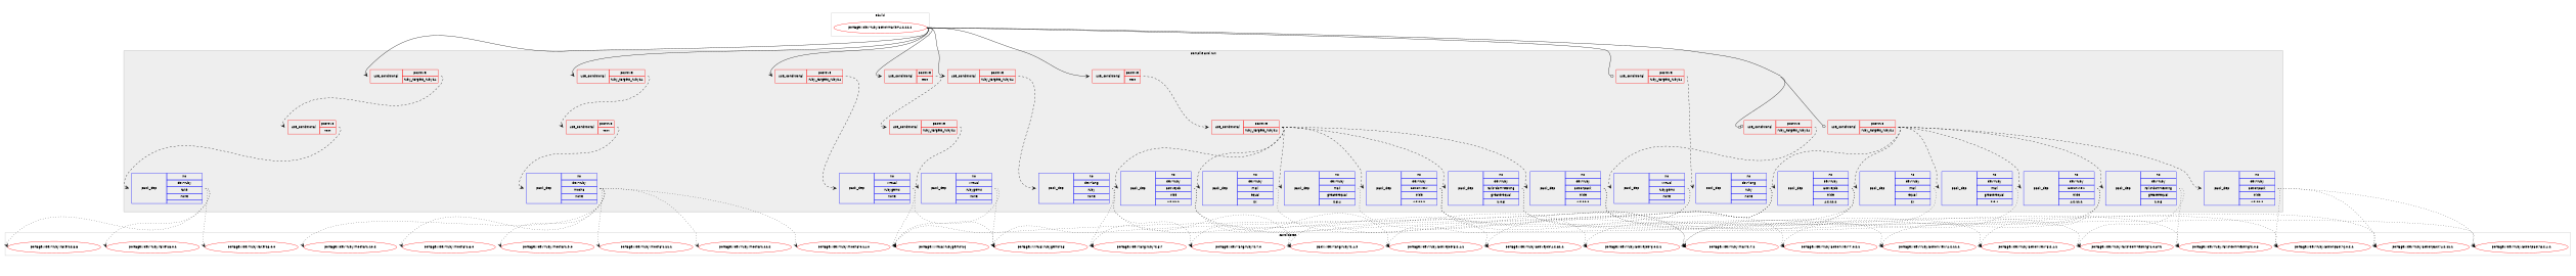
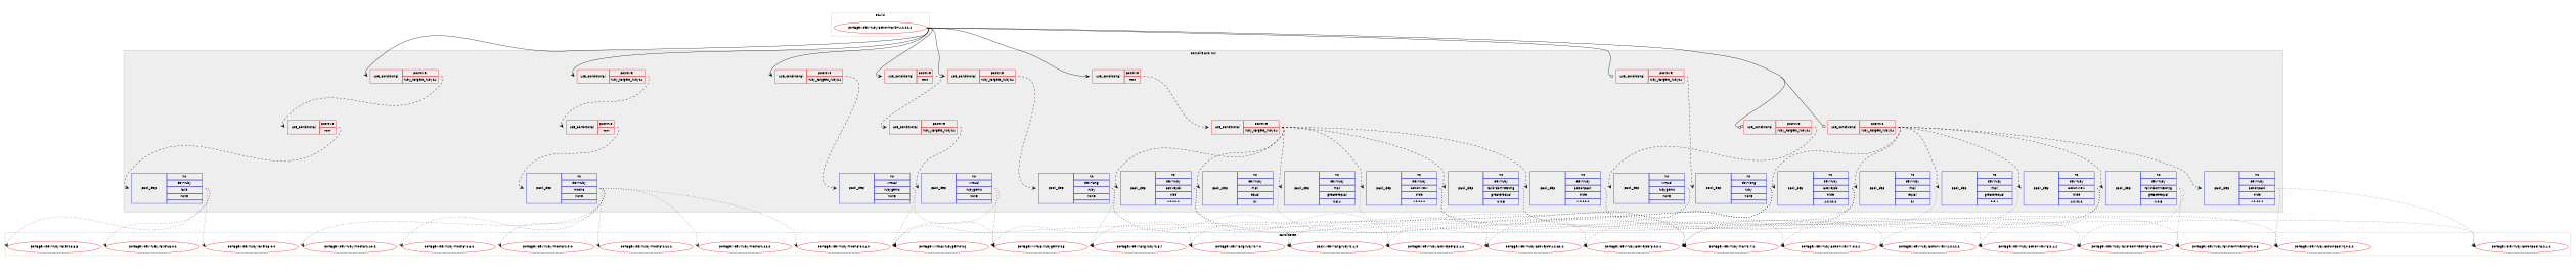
  digraph {
    compound=true
    concentrate=true
    fontname=Helvetica
    fontsize=10
    newrank=true
    rankdir=TB
    ranksep=1.5
    node [color=red fontname=Helvetica fontsize=10 shape=none]
    edge [arrowhead=vee headport=w style=dotted tailport=e weight=100]
    n1 [label="portage://dev-ruby/actionmailer-4.2.11.1" width=4 shape=""]
    n2 [color=blue label=<<TABLE BORDER="0" CELLBORDER="1" CELLSPACING="0" CELLPADDING="4" WIDTH="220"><TR><TD ROWSPAN="6" CELLPADDING="30">pack_dep</TD></TR><TR><TD WIDTH="110">no</TD></TR><TR><TD>dev-ruby</TD></TR><TR><TD>mocha</TD></TR><TR><TD>none</TD></TR><TR><TD></TD></TR></TABLE>>]
    n3 [label=<<TABLE BORDER="0" CELLBORDER="1" CELLSPACING="0" CELLPADDING="4"><TR><TD ROWSPAN="3" CELLPADDING="10">use_conditional</TD></TR><TR><TD>positive</TD></TR><TR><TD>test</TD></TR></TABLE>>]
    n4 [label=<<TABLE BORDER="0" CELLBORDER="1" CELLSPACING="0" CELLPADDING="4"><TR><TD ROWSPAN="3" CELLPADDING="10">use_conditional</TD></TR><TR><TD>positive</TD></TR><TR><TD>ruby_targets_ruby24</TD></TR></TABLE>>]
    n5 [color=blue label=<<TABLE BORDER="0" CELLBORDER="1" CELLSPACING="0" CELLPADDING="4" WIDTH="220"><TR><TD ROWSPAN="6" CELLPADDING="30">pack_dep</TD></TR><TR><TD WIDTH="110">no</TD></TR><TR><TD>dev-ruby</TD></TR><TR><TD>rake</TD></TR><TR><TD>none</TD></TR><TR><TD></TD></TR></TABLE>>]
    n6 [label=<<TABLE BORDER="0" CELLBORDER="1" CELLSPACING="0" CELLPADDING="4"><TR><TD ROWSPAN="3" CELLPADDING="10">use_conditional</TD></TR><TR><TD>positive</TD></TR><TR><TD>test</TD></TR></TABLE>>]
    n7 [label=<<TABLE BORDER="0" CELLBORDER="1" CELLSPACING="0" CELLPADDING="4"><TR><TD ROWSPAN="3" CELLPADDING="10">use_conditional</TD></TR><TR><TD>positive</TD></TR><TR><TD>ruby_targets_ruby24</TD></TR></TABLE>>]
    n8 [color=blue label=<<TABLE BORDER="0" CELLBORDER="1" CELLSPACING="0" CELLPADDING="4" WIDTH="220"><TR><TD ROWSPAN="6" CELLPADDING="30">pack_dep</TD></TR><TR><TD WIDTH="110">no</TD></TR><TR><TD>dev-lang</TD></TR><TR><TD>ruby</TD></TR><TR><TD>none</TD></TR><TR><TD></TD></TR></TABLE>>]
    n9 [label=<<TABLE BORDER="0" CELLBORDER="1" CELLSPACING="0" CELLPADDING="4"><TR><TD ROWSPAN="3" CELLPADDING="10">use_conditional</TD></TR><TR><TD>positive</TD></TR><TR><TD>ruby_targets_ruby24</TD></TR></TABLE>>]
    n10 [color=blue label=<<TABLE BORDER="0" CELLBORDER="1" CELLSPACING="0" CELLPADDING="4" WIDTH="220"><TR><TD ROWSPAN="6" CELLPADDING="30">pack_dep</TD></TR><TR><TD WIDTH="110">no</TD></TR><TR><TD>virtual</TD></TR><TR><TD>rubygems</TD></TR><TR><TD>none</TD></TR><TR><TD></TD></TR></TABLE>>]
    n11 [label=<<TABLE BORDER="0" CELLBORDER="1" CELLSPACING="0" CELLPADDING="4"><TR><TD ROWSPAN="3" CELLPADDING="10">use_conditional</TD></TR><TR><TD>positive</TD></TR><TR><TD>ruby_targets_ruby24</TD></TR></TABLE>>]
    n12 [color=blue label=<<TABLE BORDER="0" CELLBORDER="1" CELLSPACING="0" CELLPADDING="4" WIDTH="220"><TR><TD ROWSPAN="6" CELLPADDING="30">pack_dep</TD></TR><TR><TD WIDTH="110">no</TD></TR><TR><TD>dev-ruby</TD></TR><TR><TD>actionpack</TD></TR><TR><TD>tilde</TD></TR><TR><TD>4.2.11.1</TD></TR></TABLE>>]
    n13 [color=blue label=<<TABLE BORDER="0" CELLBORDER="1" CELLSPACING="0" CELLPADDING="4" WIDTH="220"><TR><TD ROWSPAN="6" CELLPADDING="30">pack_dep</TD></TR><TR><TD WIDTH="110">no</TD></TR><TR><TD>dev-ruby</TD></TR><TR><TD>actionview</TD></TR><TR><TD>tilde</TD></TR><TR><TD>4.2.11.1</TD></TR></TABLE>>]
    n14 [color=blue label=<<TABLE BORDER="0" CELLBORDER="1" CELLSPACING="0" CELLPADDING="4" WIDTH="220"><TR><TD ROWSPAN="6" CELLPADDING="30">pack_dep</TD></TR><TR><TD WIDTH="110">no</TD></TR><TR><TD>dev-ruby</TD></TR><TR><TD>activejob</TD></TR><TR><TD>tilde</TD></TR><TR><TD>4.2.11.1</TD></TR></TABLE>>]
    n15 [color=blue label=<<TABLE BORDER="0" CELLBORDER="1" CELLSPACING="0" CELLPADDING="4" WIDTH="220"><TR><TD ROWSPAN="6" CELLPADDING="30">pack_dep</TD></TR><TR><TD WIDTH="110">no</TD></TR><TR><TD>dev-ruby</TD></TR><TR><TD>mail</TD></TR><TR><TD>greaterequal</TD></TR><TR><TD>2.5.4</TD></TR></TABLE>>]
    n16 [color=blue label=<<TABLE BORDER="0" CELLBORDER="1" CELLSPACING="0" CELLPADDING="4" WIDTH="220"><TR><TD ROWSPAN="6" CELLPADDING="30">pack_dep</TD></TR><TR><TD WIDTH="110">no</TD></TR><TR><TD>dev-ruby</TD></TR><TR><TD>mail</TD></TR><TR><TD>equal</TD></TR><TR><TD>2*</TD></TR></TABLE>>]
    n17 [color=blue label=<<TABLE BORDER="0" CELLBORDER="1" CELLSPACING="0" CELLPADDING="4" WIDTH="220"><TR><TD ROWSPAN="6" CELLPADDING="30">pack_dep</TD></TR><TR><TD WIDTH="110">no</TD></TR><TR><TD>dev-ruby</TD></TR><TR><TD>rails-dom-testing</TD></TR><TR><TD>greaterequal</TD></TR><TR><TD>1.0.5</TD></TR></TABLE>>]
    n18 [label=<<TABLE BORDER="0" CELLBORDER="1" CELLSPACING="0" CELLPADDING="4"><TR><TD ROWSPAN="3" CELLPADDING="10">use_conditional</TD></TR><TR><TD>positive</TD></TR><TR><TD>ruby_targets_ruby24</TD></TR></TABLE>>]
    n19 [label=<<TABLE BORDER="0" CELLBORDER="1" CELLSPACING="0" CELLPADDING="4"><TR><TD ROWSPAN="3" CELLPADDING="10">use_conditional</TD></TR><TR><TD>positive</TD></TR><TR><TD>test</TD></TR></TABLE>>]
    n20 [color=blue label=<<TABLE BORDER="0" CELLBORDER="1" CELLSPACING="0" CELLPADDING="4" WIDTH="220"><TR><TD ROWSPAN="6" CELLPADDING="30">pack_dep</TD></TR><TR><TD WIDTH="110">no</TD></TR><TR><TD>virtual</TD></TR><TR><TD>rubygems</TD></TR><TR><TD>none</TD></TR><TR><TD></TD></TR></TABLE>>]
    n21 [label=<<TABLE BORDER="0" CELLBORDER="1" CELLSPACING="0" CELLPADDING="4"><TR><TD ROWSPAN="3" CELLPADDING="10">use_conditional</TD></TR><TR><TD>positive</TD></TR><TR><TD>ruby_targets_ruby24</TD></TR></TABLE>>]
    n22 [label=<<TABLE BORDER="0" CELLBORDER="1" CELLSPACING="0" CELLPADDING="4"><TR><TD ROWSPAN="3" CELLPADDING="10">use_conditional</TD></TR><TR><TD>positive</TD></TR><TR><TD>test</TD></TR></TABLE>>]
    n23 [color=blue label=<<TABLE BORDER="0" CELLBORDER="1" CELLSPACING="0" CELLPADDING="4" WIDTH="220"><TR><TD ROWSPAN="6" CELLPADDING="30">pack_dep</TD></TR><TR><TD WIDTH="110">no</TD></TR><TR><TD>dev-lang</TD></TR><TR><TD>ruby</TD></TR><TR><TD>none</TD></TR><TR><TD></TD></TR></TABLE>>]
    n24 [label=<<TABLE BORDER="0" CELLBORDER="1" CELLSPACING="0" CELLPADDING="4"><TR><TD ROWSPAN="3" CELLPADDING="10">use_conditional</TD></TR><TR><TD>positive</TD></TR><TR><TD>ruby_targets_ruby24</TD></TR></TABLE>>]
    n25 [color=blue label=<<TABLE BORDER="0" CELLBORDER="1" CELLSPACING="0" CELLPADDING="4" WIDTH="220"><TR><TD ROWSPAN="6" CELLPADDING="30">pack_dep</TD></TR><TR><TD WIDTH="110">no</TD></TR><TR><TD>dev-ruby</TD></TR><TR><TD>actionpack</TD></TR><TR><TD>tilde</TD></TR><TR><TD>4.2.11.1</TD></TR></TABLE>>]
    n26 [color=blue label=<<TABLE BORDER="0" CELLBORDER="1" CELLSPACING="0" CELLPADDING="4" WIDTH="220"><TR><TD ROWSPAN="6" CELLPADDING="30">pack_dep</TD></TR><TR><TD WIDTH="110">no</TD></TR><TR><TD>dev-ruby</TD></TR><TR><TD>actionview</TD></TR><TR><TD>tilde</TD></TR><TR><TD>4.2.11.1</TD></TR></TABLE>>]
    n27 [color=blue label=<<TABLE BORDER="0" CELLBORDER="1" CELLSPACING="0" CELLPADDING="4" WIDTH="220"><TR><TD ROWSPAN="6" CELLPADDING="30">pack_dep</TD></TR><TR><TD WIDTH="110">no</TD></TR><TR><TD>dev-ruby</TD></TR><TR><TD>activejob</TD></TR><TR><TD>tilde</TD></TR><TR><TD>4.2.11.1</TD></TR></TABLE>>]
    n28 [color=blue label=<<TABLE BORDER="0" CELLBORDER="1" CELLSPACING="0" CELLPADDING="4" WIDTH="220"><TR><TD ROWSPAN="6" CELLPADDING="30">pack_dep</TD></TR><TR><TD WIDTH="110">no</TD></TR><TR><TD>dev-ruby</TD></TR><TR><TD>mail</TD></TR><TR><TD>greaterequal</TD></TR><TR><TD>2.5.4</TD></TR></TABLE>>]
    n29 [color=blue label=<<TABLE BORDER="0" CELLBORDER="1" CELLSPACING="0" CELLPADDING="4" WIDTH="220"><TR><TD ROWSPAN="6" CELLPADDING="30">pack_dep</TD></TR><TR><TD WIDTH="110">no</TD></TR><TR><TD>dev-ruby</TD></TR><TR><TD>mail</TD></TR><TR><TD>equal</TD></TR><TR><TD>2*</TD></TR></TABLE>>]
    n30 [color=blue label=<<TABLE BORDER="0" CELLBORDER="1" CELLSPACING="0" CELLPADDING="4" WIDTH="220"><TR><TD ROWSPAN="6" CELLPADDING="30">pack_dep</TD></TR><TR><TD WIDTH="110">no</TD></TR><TR><TD>dev-ruby</TD></TR><TR><TD>rails-dom-testing</TD></TR><TR><TD>greaterequal</TD></TR><TR><TD>1.0.5</TD></TR></TABLE>>]
    n31 [label=<<TABLE BORDER="0" CELLBORDER="1" CELLSPACING="0" CELLPADDING="4"><TR><TD ROWSPAN="3" CELLPADDING="10">use_conditional</TD></TR><TR><TD>positive</TD></TR><TR><TD>ruby_targets_ruby24</TD></TR></TABLE>>]
    n32 [color=blue label=<<TABLE BORDER="0" CELLBORDER="1" CELLSPACING="0" CELLPADDING="4" WIDTH="220"><TR><TD ROWSPAN="6" CELLPADDING="30">pack_dep</TD></TR><TR><TD WIDTH="110">no</TD></TR><TR><TD>virtual</TD></TR><TR><TD>rubygems</TD></TR><TR><TD>none</TD></TR><TR><TD></TD></TR></TABLE>>]
    n33 [label=<<TABLE BORDER="0" CELLBORDER="1" CELLSPACING="0" CELLPADDING="4"><TR><TD ROWSPAN="3" CELLPADDING="10">use_conditional</TD></TR><TR><TD>positive</TD></TR><TR><TD>ruby_targets_ruby24</TD></TR></TABLE>>]
    n34 [label="portage://dev-ruby/rake-13.0.1" width=4 shape=""]
    n35 [label="portage://dev-ruby/rake-13.0.0" width=4 shape=""]
    n36 [label="portage://dev-ruby/rake-12.3.3" width=4 shape=""]
    n37 [label="portage://dev-ruby/mocha-1.9.0" width=4 shape=""]
    n38 [label="portage://dev-ruby/mocha-1.8.0" width=4 shape=""]
    n39 [label="portage://dev-ruby/mocha-1.11.2" width=4 shape=""]
    n40 [label="portage://dev-ruby/mocha-1.11.1" width=4 shape=""]
    n41 [label="portage://dev-ruby/mocha-1.10.2" width=4 shape=""]
    n42 [label="portage://dev-ruby/mocha-0.14.0" width=4 shape=""]
    n43 [label="portage://dev-lang/ruby-2.7.0" width=4 shape=""]
    n44 [label="portage://dev-lang/ruby-2.5.7" width=4 shape=""]
    n45 [label="pack://dev-lang/ruby-2.4.9" width=4 shape=""]
    n46 [label="portage://dev-ruby/actionpack-6.0.2.1" width=4 shape=""]
    n47 [label="portage://dev-ruby/actionpack-5.2.4.1" width=4 shape=""]
-   n48 [label="portage://dev-ruby/actionpack-4.2.11.1" width=4 shape=""]
    n49 [label="portage://virtual/rubygems-16" width=4 shape=""]
    n50 [label="portage://virtual/rubygems-15" width=4 shape=""]
    n51 [label="portage://dev-ruby/actionview-7.0.2.1" width=4 shape=""]
    n52 [label="portage://dev-ruby/actionview-5.2.4.1" width=4 shape=""]
    n53 [label="portage://dev-ruby/actionview-4.2.11.1" width=4 shape=""]
    n54 [label="portage://dev-ruby/activejob-6.0.2.1" width=4 shape=""]
    n55 [label="portage://dev-ruby/activejob-5.2.4.1" width=4 shape=""]
    n56 [label="portage://dev-ruby/activejob-4.2.31.1" width=4 shape=""]
    n57 [label="portage://dev-ruby/mail-2.7.1" width=4 shape=""]
    n58 [label="portage://dev-ruby/rails-dom-testing-2.0.3" width=4 shape=""]
    n59 [label="portage://dev-ruby/rails-dom-testing-1.0.8-r1" width=4 shape=""]
    subgraph cluster_1 {
      color=gray
      label=<<i>ebuild</i>>
      n1
    }
    subgraph cluster_2 {
      color=gray
      label=<<i>dependencies</i>>
      subgraph cluster_3 {
        color=gray
        fillcolor="#eeeeee"
        label=<<i>compile</i>>
        style=filled
        subgraph sub_4 {
          color=gray
          fillcolor="#eeeeee"
          label=<<i>compile</i>>
          style=filled
          n4
          subgraph sub_5 {
            color=gray
            fillcolor="#eeeeee"
            label=<<i>compile</i>>
            style=filled
            n3
            subgraph sub_6 {
              color=gray
              fillcolor="#eeeeee"
              label=<<i>compile</i>>
              style=filled
              n2
            }
          }
        }
        subgraph sub_7 {
          color=gray
          fillcolor="#eeeeee"
          label=<<i>compile</i>>
          style=filled
          n7
          subgraph sub_8 {
            color=gray
            fillcolor="#eeeeee"
            label=<<i>compile</i>>
            style=filled
            n6
            subgraph sub_9 {
              color=gray
              fillcolor="#eeeeee"
              label=<<i>compile</i>>
              style=filled
              n5
            }
          }
        }
        subgraph sub_10 {
          color=gray
          fillcolor="#eeeeee"
          label=<<i>compile</i>>
          style=filled
          n9
          subgraph sub_11 {
            color=gray
            fillcolor="#eeeeee"
            label=<<i>compile</i>>
            style=filled
            n8
          }
        }
        subgraph sub_12 {
          color=gray
          fillcolor="#eeeeee"
          label=<<i>compile</i>>
          style=filled
          n11
          subgraph sub_13 {
            color=gray
            fillcolor="#eeeeee"
            label=<<i>compile</i>>
            style=filled
            n10
          }
        }
        subgraph sub_14 {
          color=gray
          fillcolor="#eeeeee"
          label=<<i>compile</i>>
          style=filled
          n19
          subgraph sub_15 {
            color=gray
            fillcolor="#eeeeee"
            label=<<i>compile</i>>
            style=filled
            n18
            subgraph sub_16 {
              color=gray
              fillcolor="#eeeeee"
              label=<<i>compile</i>>
              style=filled
              n12
            }
            subgraph sub_17 {
              color=gray
              fillcolor="#eeeeee"
              label=<<i>compile</i>>
              style=filled
              n13
            }
            subgraph sub_18 {
              color=gray
              fillcolor="#eeeeee"
              label=<<i>compile</i>>
              style=filled
              n14
            }
            subgraph sub_19 {
              color=gray
              fillcolor="#eeeeee"
              label=<<i>compile</i>>
              style=filled
              n15
            }
            subgraph sub_20 {
              color=gray
              fillcolor="#eeeeee"
              label=<<i>compile</i>>
              style=filled
              n16
            }
            subgraph sub_21 {
              color=gray
              fillcolor="#eeeeee"
              label=<<i>compile</i>>
              style=filled
              n17
            }
          }
        }
        subgraph sub_22 {
          color=gray
          fillcolor="#eeeeee"
          label=<<i>compile</i>>
          style=filled
          n22
          subgraph sub_23 {
            color=gray
            fillcolor="#eeeeee"
            label=<<i>compile</i>>
            style=filled
            n21
            subgraph sub_24 {
              color=gray
              fillcolor="#eeeeee"
              label=<<i>compile</i>>
              style=filled
              n20
            }
          }
        }
      }
      subgraph cluster_25 {
        color=gray
        fillcolor="#eeeeee"
        label=<<i>run</i>>
        style=filled
        subgraph sub_26 {
          color=gray
          fillcolor="#eeeeee"
          label=<<i>run</i>>
          style=filled
          n24
          subgraph sub_27 {
            color=gray
            fillcolor="#eeeeee"
            label=<<i>run</i>>
            style=filled
            n23
          }
        }
        subgraph sub_28 {
          color=gray
          fillcolor="#eeeeee"
          label=<<i>run</i>>
          style=filled
          n31
          subgraph sub_29 {
            color=gray
            fillcolor="#eeeeee"
            label=<<i>run</i>>
            style=filled
            n25
          }
          subgraph sub_30 {
            color=gray
            fillcolor="#eeeeee"
            label=<<i>run</i>>
            style=filled
            n26
          }
          subgraph sub_31 {
            color=gray
            fillcolor="#eeeeee"
            label=<<i>run</i>>
            style=filled
            n27
          }
          subgraph sub_32 {
            color=gray
            fillcolor="#eeeeee"
            label=<<i>run</i>>
            style=filled
            n28
          }
          subgraph sub_33 {
            color=gray
            fillcolor="#eeeeee"
            label=<<i>run</i>>
            style=filled
            n29
          }
          subgraph sub_34 {
            color=gray
            fillcolor="#eeeeee"
            label=<<i>run</i>>
            style=filled
            n30
          }
        }
        subgraph sub_35 {
          color=gray
          fillcolor="#eeeeee"
          label=<<i>run</i>>
          style=filled
          n33
          subgraph sub_36 {
            color=gray
            fillcolor="#eeeeee"
            label=<<i>run</i>>
            style=filled
            n32
          }
        }
      }
      subgraph cluster_37 {
        color=gray
        fillcolor="#eeeeee"
        label=<<i>compile and run</i>>
        style=filled
      }
    }
    subgraph cluster_38 {
      color=gray
      label=<<i>candidates</i>>
      rank=same
      subgraph sub_39 {
        color=black
        label=<<i>candidates</i>>
        nodesep=1
        rank=same
        n37
        n38
        n39
        n40
        n41
        n42
      }
      subgraph sub_40 {
        color=black
        label=<<i>candidates</i>>
        nodesep=1
        rank=same
        n34
        n35
        n36
      }
      subgraph sub_41 {
        color=black
        label=<<i>candidates</i>>
        nodesep=1
        rank=same
        n43
        n44
        n45
      }
      subgraph sub_42 {
        color=black
        label=<<i>candidates</i>>
        nodesep=1
        rank=same
        n46
        n47
-       n48
      }
      subgraph sub_43 {
        color=black
        label=<<i>candidates</i>>
        nodesep=1
        rank=same
        n49
        n50
      }
      subgraph sub_44 {
        color=black
        label=<<i>candidates</i>>
        nodesep=1
        rank=same
        n51
        n52
        n53
      }
      subgraph sub_45 {
        color=black
        label=<<i>candidates</i>>
        nodesep=1
        rank=same
        n54
        n55
        n56
      }
      subgraph sub_46 {
        color=black
        label=<<i>candidates</i>>
        nodesep=1
        rank=same
        n57
      }
      subgraph sub_47 {
        color=black
        label=<<i>candidates</i>>
        nodesep=1
        rank=same
        n57
      }
      subgraph sub_48 {
        color=black
        label=<<i>candidates</i>>
        nodesep=1
        rank=same
        n58
        n59
      }
      subgraph sub_49 {
        color=black
        label=<<i>candidates</i>>
        nodesep=1
        rank=same
        n49
        n50
      }
      subgraph sub_50 {
        color=black
        label=<<i>candidates</i>>
        nodesep=1
        rank=same
        n43
        n44
        n45
      }
      subgraph sub_51 {
        color=black
        label=<<i>candidates</i>>
        nodesep=1
        rank=same
        n46
        n47
-       n48
      }
      subgraph sub_52 {
        color=black
        label=<<i>candidates</i>>
        nodesep=1
        rank=same
        n51
        n52
        n53
      }
      subgraph sub_53 {
        color=black
        label=<<i>candidates</i>>
        nodesep=1
        rank=same
        n54
        n55
        n56
      }
      subgraph sub_54 {
        color=black
        label=<<i>candidates</i>>
        nodesep=1
        rank=same
        n57
      }
      subgraph sub_55 {
        color=black
        label=<<i>candidates</i>>
        nodesep=1
        rank=same
        n57
      }
      subgraph sub_56 {
        color=black
        label=<<i>candidates</i>>
        nodesep=1
        rank=same
        n58
        n59
      }
      subgraph sub_57 {
        color=black
        label=<<i>candidates</i>>
        nodesep=1
        rank=same
        n49
        n50
      }
    }
    n1 -> n4 [style=solid weight=20]
    n1 -> n7 [style=solid weight=20]
    n1 -> n9 [style=solid weight=20]
    n1 -> n11 [style=solid weight=20]
    n1 -> n19 [style=solid weight=20]
    n1 -> n22 [style=solid weight=20]
    n1 -> n24 [arrowhead=odot style=solid weight=20]
    n1 -> n31 [arrowhead=odot style=solid weight=20]
    n1 -> n33 [arrowhead=odot style=solid weight=20]
    n2 -> n37
    n2 -> n38
    n2 -> n39
    n2 -> n40
    n2 -> n41
    n2 -> n42
    n3 -> n2 [style=dashed weight=20]
    n4 -> n3 [style=dashed weight=20]
    n5 -> n34
    n5 -> n35
    n5 -> n36
    n6 -> n5 [style=dashed weight=20]
    n7 -> n6 [style=dashed weight=20]
    n8 -> n43
    n8 -> n44
    n8 -> n45
    n9 -> n8 [style=dashed weight=20]
    n10 -> n49
    n10 -> n50
    n11 -> n10 [style=dashed weight=20]
    n12 -> n46
    n12 -> n47
-   n12 -> n48
    n13 -> n51
    n13 -> n52
    n13 -> n53
    n14 -> n54
    n14 -> n55
    n14 -> n56
    n15 -> n57
    n16 -> n57
    n17 -> n58
    n17 -> n59
    n18 -> n12 [style=dashed weight=20]
    n18 -> n13 [style=dashed weight=20]
    n18 -> n14 [style=dashed weight=20]
    n18 -> n15 [style=dashed weight=20]
    n18 -> n16 [style=dashed weight=20]
    n18 -> n17 [style=dashed weight=20]
    n19 -> n18 [style=dashed weight=20]
    n20 -> n49
    n20 -> n50
    n21 -> n20 [style=dashed weight=20]
    n22 -> n21 [style=dashed weight=20]
    n23 -> n43
    n23 -> n44
    n23 -> n45
    n24 -> n23 [style=dashed weight=20]
    n25 -> n46
    n25 -> n47
-   n25 -> n48
    n26 -> n51
    n26 -> n52
    n26 -> n53
    n27 -> n54
    n27 -> n55
    n27 -> n56
    n28 -> n57
    n29 -> n57
    n30 -> n58
    n30 -> n59
    n31 -> n25 [style=dashed weight=20]
    n31 -> n26 [style=dashed weight=20]
    n31 -> n27 [style=dashed weight=20]
    n31 -> n28 [style=dashed weight=20]
    n31 -> n29 [style=dashed weight=20]
    n31 -> n30 [style=dashed weight=20]
    n32 -> n49
    n32 -> n50
    n33 -> n32 [style=dashed weight=20]
  }
